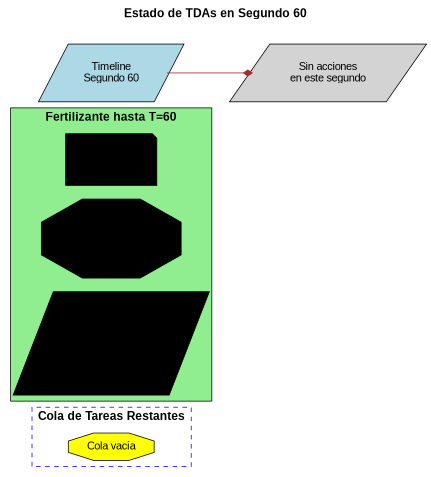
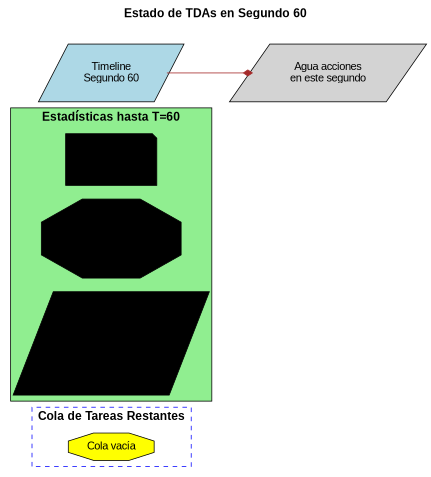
  digraph {
    fontname="Arial Bold"
    fontsize=16
    label="Estado de TDAs en Segundo 60"
    labelloc=t
    rankdir=LR
    node [fontname=Arial shape=parallelogram style=filled color=black]
    n1 [fillcolor=yellow label="Cola vacía" shape=octagon]
    n2 [label="DR01\nAgua: 2L\nFertilizante: 200g\nPlantas: 2" shape=note]
    n3 [label="DR02\nAgua: 2L\nFertilizante: 200g\nPlantas: 2" shape=octagon]
    n4 [label="DR03\nAgua: 1L\nFertilizante: 100g\nPlantas: 1"]
    n5 [fillcolor=lightblue label="Timeline\nSegundo 60"]
-   n6 [fillcolor=lightgray label="Sin acciones\nen este segundo"]
+   n6 [fillcolor=lightgray label="Agua acciones\nen este segundo"]
    subgraph cluster_1 {
      color=blue
      label="Cola de Tareas Restantes"
      style=dashed
      n1
    }
    subgraph cluster_2 {
      fillcolor=lightgreen
-     label="Fertilizante hasta T=60"
+     label="Estadísticas hasta T=60"
      style=filled
      n2
      n3
      n4
    }
    n5 -> n6 [fontname=Arial color=brown arrowhead=diamond]
  }
